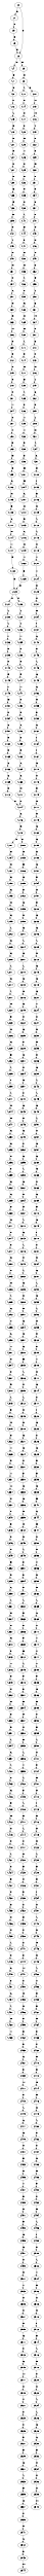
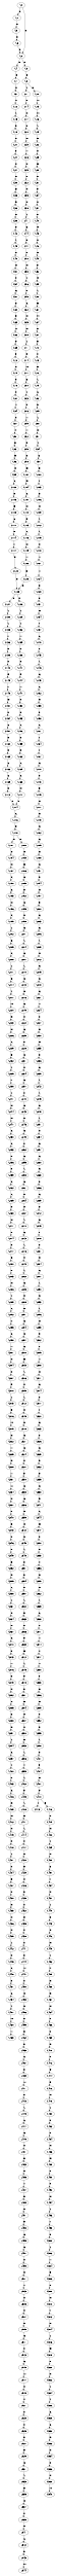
  strict digraph {
    S0
    S1
    S2
    S3
    S4
    S5
    S6
    S7
    S8
    S9
    S10
    S11
    S12
    S13
    S14
    S15
    S16
    S17
    S18
    S19
    S20
    S21
    S22
    S23
    S24
    S25
    S26
    S27
    S28
    S29
    S30
    S31
    S32
    S33
    S34
    S35
    S36
    S37
    S38
    S39
    S40
    S41
    S42
    S43
    S44
    S45
    S46
    S47
    S48
    S49
    S50
    S51
    S52
    S53
    S54
    S55
    S56
    S57
    S58
    S59
    S60
    S61
    S62
    S63
    S64
    S65
    S66
    S67
    S68
    S69
    S70
    S71
    S72
    S73
    S74
    S75
    S76
    S77
    S78
    S79
    S80
    S81
    S82
    S83
    S84
    S85
    S86
    S87
    S88
    S89
    S90
    S91
    S92
    S93
    S94
    S95
    S96
    S97
    S98
    S99
    S100
    S101
    S102
    S103
    S104
    S105
    S106
    S107
    S108
    S109
    S110
    S111
    S112
    S113
    S114
    S115
    S116
    S117
    S118
    S119
    S120
    S121
    S122
    S123
    S124
    S125
    S126
    S127
    S128
    S129
    S130
    S131
    S132
    S133
    S134
    S135
    S136
    S137
    S138
    S139
    S140
    S141
    S142
    S143
    S144
    S145
    S146
    S147
    S148
    S149
    S150
    S151
    S152
    S153
    S154
    S155
    S156
    S157
    S158
    S159
    S160
    S161
    S162
    S163
    S164
    S165
    S166
    S167
    S168
    S169
    S170
    S171
    S172
    S173
    S174
    S175
    S176
    S177
    S178
    S179
    S180
    S181
    S182
    S183
    S184
    S185
    S186
    S187
    S188
    S189
    S190
    S191
    S192
    S193
    S194
    S195
    S196
    S197
    S198
    S199
    S200
    S201
    S202
    S203
    S204
    S205
    S206
    S207
    S208
    S209
    S210
    S211
    S212
    S213
    S214
    S215
    S216
    S217
    S218
    S219
    S220
    S221
    S222
    S223
    S224
    S225
    S226
    S227
    S228
    S229
    S230
    S231
    S232
    S233
    S234
    S235
    S236
    S237
    S238
    S239
    S240
    S241
    S242
    S243
    S244
    S245
    S246
    S247
    S248
    S249
    S250
    S251
    S252
    S253
    S254
    S255
    S256
    S257
    S258
    S259
    S260
    S261
    S262
    S263
    S264
    S265
    S266
    S267
    S268
    S269
    S270
    S271
    S272
    S273
    S274
    S275
    S276
    S277
    S278
    S279
    S280
    S281
    S282
    S283
    S284
    S285
    S286
    S287
    S288
    S289
    S290
    S291
    S292
    S293
    S294
    S295
    S296
    S297
    S298
    S299
    S300
    S301
    S302
    S303
    S304
    S305
    S306
    S307
    S308
    S309
    S310
    S311
    S312
    S313
    S314
    S315
    S316
    S317
    S318
    S319
    S320
    S321
    S322
    S323
    S324
    S325
    S326
    S327
    S328
    S329
    S330
    S331
    S332
    S333
    S334
    S335
    S336
    S337
    S338
    S339
    S340
    S341
    S342
    S343
    S344
    S345
    S346
    S347
    S348
    S349
    S350
    S351
    S352
    S353
    S354
    S355
    S356
    S357
    S358
    S359
    S360
    S361
    S362
    S363
    S364
    S365
    S366
    S367
    S368
    S369
    S370
    S371
    S372
    S373
    S374
    S375
    S376
    S377
    S378
    S379
    S380
    S381
    S382
    S383
    S384
    S385
    S386
    S387
    S388
    S389
    S390
    S391
    S392
    S393
    S394
    S395
    S396
    S397
    S398
    S399
    S400
    S401
    S402
    S403
    S404
    S405
    S406
    S407
    S408
    S409
    S410
    S411
    S412
    S413
    S414
    S415
    S416
    S417
    S418
    S419
    S420
    S421
    S422
    S423
    S424
    S425
    S426
    S427
    S428
    S429
    S430
    S431
    S432
    S433
    S434
    S435
    S436
    S437
    S438
    S439
    S440
    S441
    S442
    S443
    S444
    S445
    S446
    S447
    S448
    S449
    S450
    S451
    S452
    S453
    S454
    S455
    S456
    S457
    S458
    S459
    S460
    S461
    S462
    S463
    S464
    S465
    S466
    S467
    S468
    S469
    S470
    S471
    S472
    S473
    S474
    S475
    S476
    S477
    S478
    S479
    S480
    S481
    S482
    S483
    S484
    S485
    S486
    S487
    S488
    S489
    S490
    S491
    S492
    S493
    S494
    S495
    S496
    S497
    S498
    S499
    S500
    S501
    S502
    S503
    S504
    S505
    S506
    S507
    S508
    S509
    S510
    S511
    S512
    S513
    S514
    S515
    S516
    S517
    S518
    S519
    S520
    S521
    S522
    S523
    S524
    S525
    S526
    S527
    S528
    S529
    S530
    S531
    S532
    S533
    S534
    S535
    S536
    S537
    S538
    S539
    S540
    S541
    S542
    S543
    S544
    S0 -> S1 [label=P]
    S0 -> S2 [label=P]
    S1 -> S3 [label=P]
    S2 -> S4 [label=R]
    S2 -> S5 [label=K]
    S3 -> S6 [label=P]
    S4 -> S7 [label=Q]
    S5 -> S8 [label=Q]
    S6 -> S2 [label=P]
    S7 -> S9 [label=T]
    S8 -> S10 [label=D]
    S8 -> S11 [label=S]
    S9 -> S12 [label=Y]
    S10 -> S13 [label=W]
    S11 -> S14 [label=F]
    S12 -> S15 [label=S]
    S13 -> S16 [label=M]
    S14 -> S17 [label=A]
    S15 -> S18 [label=F]
    S16 -> S19 [label=S]
    S17 -> S20 [label=L]
    S18 -> S21 [label=R]
    S19 -> S22 [label=E]
    S20 -> S23 [label=K]
    S21 -> S24 [label=P]
    S22 -> S25 [label=T]
    S23 -> S26 [label=V]
    S24 -> S27 [label=A]
    S25 -> S28 [label=H]
    S26 -> S29 [label=A]
    S27 -> S30 [label=E]
    S28 -> S31 [label=T]
    S29 -> S32 [label=E]
    S30 -> S33 [label=E]
    S31 -> S34 [label=P]
    S32 -> S35 [label=A]
    S33 -> S36 [label=E]
    S34 -> S37 [label=T]
    S35 -> S38 [label=A]
    S36 -> S39 [label=E]
    S37 -> S40 [label=P]
    S38 -> S41 [label=S]
    S39 -> S42 [label=D]
    S40 -> S43 [label=Q]
    S41 -> S44 [label=E]
    S42 -> S45 [label=S]
    S43 -> S46 [label=A]
    S44 -> S47 [label=P]
    S45 -> S48 [label=A]
    S46 -> S49 [label=Q]
    S47 -> S50 [label=E]
    S48 -> S51 [label=K]
    S49 -> S52 [label=P]
    S50 -> S53 [label=K]
    S51 -> S54 [label=L]
    S52 -> S55 [label=Q]
    S53 -> S56 [label=S]
    S54 -> S57 [label=G]
    S55 -> S58 [label=S]
    S56 -> S59 [label=L]
    S57 -> S60 [label=R]
    S58 -> S61 [label=E]
    S59 -> S62 [label=G]
    S60 -> S63 [label=R]
    S61 -> S64 [label=M]
    S62 -> S65 [label=K]
    S63 -> S66 [label=W]
    S64 -> S67 [label=T]
    S65 -> S68 [label=K]
    S66 -> S69 [label=D]
    S67 -> S70 [label=F]
    S68 -> S71 [label=S]
    S69 -> S72 [label=P]
    S70 -> S73 [label=L]
    S71 -> S74 [label=D]
    S72 -> S75 [label=D]
    S73 -> S76 [label=N]
    S74 -> S77 [label=M]
    S75 -> S78 [label=T]
    S76 -> S79 [label=S]
    S77 -> S80 [label=E]
    S78 -> S81 [label=L]
    S79 -> S82 [label=C]
    S80 -> S83 [label=S]
    S81 -> S84 [label=V]
    S82 -> S85 [label=D]
    S83 -> S86 [label=L]
    S84 -> S87 [label=L]
    S85 -> S88 [label=S]
    S86 -> S89 [label=V]
    S87 -> S90 [label=Y]
    S88 -> S91 [label=N]
    S89 -> S92 [label=V]
    S90 -> S93 [label=F]
    S91 -> S94 [label=S]
    S92 -> S95 [label=F]
    S93 -> S96 [label=H]
    S94 -> S97 [label=C]
    S95 -> S98 [label=F]
    S96 -> S99 [label=Q]
    S97 -> S100 [label=R]
    S98 -> S101 [label=H]
    S99 -> S102 [label=C]
    S100 -> S103 [label=I]
    S101 -> S104 [label=H]
    S102 -> S105 [label=K]
    S103 -> S106 [label=F]
    S104 -> S107 [label=C]
    S105 -> S108 [label=E]
    S106 -> S109 [label=K]
    S107 -> S110 [label=K]
    S108 -> S111 [label=C]
    S109 -> S112 [label=S]
    S110 -> S113 [label=E]
    S111 -> S114 [label=K]
    S112 -> S115 [label=S]
    S113 -> S116 [label=C]
    S114 -> S117 [label=V]
    S115 -> S118 [label=A]
    S116 -> S119 [label=K]
    S117 -> S120 [label=F]
    S118 -> S121 [label=V]
    S119 -> S122 [label=V]
    S120 -> S123 [label=R]
    S121 -> S124 [label=V]
    S122 -> S125 [label=F]
    S123 -> S126 [label=A]
    S123 -> S127 [label=T]
    S124 -> S128 [label=D]
    S125 -> S123 [label=R]
    S126 -> S129 [label=S]
    S127 -> S130 [label=S]
    S128 -> S131 [label=T]
    S129 -> S132 [label=S]
    S130 -> S133 [label=S]
    S131 -> S134 [label=K]
    S132 -> S135 [label=V]
    S133 -> S136 [label=V]
    S134 -> S137 [label=I]
    S135 -> S138 [label=F]
    S136 -> S139 [label=F]
    S137 -> S140 [label=C]
    S138 -> S141 [label=T]
    S139 -> S142 [label=T]
    S140 -> S143 [label=P]
    S141 -> S144 [label=E]
    S142 -> S145 [label=E]
    S143 -> S146 [label=S]
    S144 -> S147 [label=V]
    S145 -> S148 [label=V]
    S146 -> S149 [label=G]
    S147 -> S150 [label=L]
    S148 -> S151 [label=H]
    S149 -> S152 [label=C]
    S150 -> S153 [label=T]
    S151 -> S154 [label=T]
    S152 -> S155 [label=N]
    S153 -> S156 [label=C]
    S154 -> S157 [label=C]
    S155 -> S158 [label=P]
    S156 -> S159 [label=P]
    S157 -> S160 [label=P]
    S158 -> S161 [label=C]
    S159 -> S162 [label=D]
    S160 -> S163 [label=D]
    S161 -> S164 [label=I]
    S162 -> S165 [label=G]
    S163 -> S166 [label=G]
    S164 -> S167 [label=I]
    S165 -> S168 [label=C]
    S166 -> S169 [label=C]
    S167 -> S170 [label=G]
    S168 -> S171 [label=K]
    S169 -> S172 [label=K]
    S170 -> S173 [label=T]
    S171 -> S174 [label=P]
    S172 -> S174 [label=P]
    S173 -> S175 [label=F]
    S174 -> S176 [label=C]
    S175 -> S177 [label=Q]
    S176 -> S178 [label=R]
    S177 -> S179 [label=N]
    S178 -> S180 [label=P]
    S178 -> S181 [label=L]
    S179 -> S182 [label=G]
    S180 -> S183 [label=Q]
    S181 -> S184 [label=Q]
    S182 -> S185 [label=G]
    S183 -> S186 [label=E]
    S184 -> S187 [label=N]
    S185 -> S188 [label=N]
    S186 -> S189 [label=G]
    S187 -> S190 [label=G]
    S188 -> S191 [label=G]
    S189 -> S192 [label=D]
    S190 -> S193 [label=G]
    S191 -> S194 [label=R]
    S192 -> S195 [label=G]
    S193 -> S196 [label=K]
    S194 -> S197 [label=K]
    S195 -> S198 [label=K]
    S196 -> S199 [label=G]
    S197 -> S200 [label=R]
    S198 -> S201 [label=G]
    S199 -> S202 [label=S]
    S200 -> S203 [label=G]
    S201 -> S204 [label=S]
    S202 -> S205 [label=G]
    S203 -> S206 [label=G]
    S204 -> S207 [label=G]
    S205 -> S208 [label=G]
    S206 -> S209 [label=S]
    S207 -> S210 [label=S]
    S208 -> S211 [label=S]
    S209 -> S212 [label=K]
    S210 -> S213 [label=G]
    S211 -> S214 [label=G]
    S212 -> S215 [label=G]
    S213 -> S216 [label=Q]
    S214 -> S217 [label=S]
    S215 -> S218 [label=G]
    S216 -> S219 [label=G]
    S217 -> S220 [label=M]
    S218 -> S221 [label=G]
    S219 -> S222 [label=A]
    S220 -> S223 [label=R]
    S221 -> S224 [label=V]
    S222 -> S225 [label=G]
    S223 -> S226 [label=K]
    S224 -> S227 [label=T]
    S225 -> S228 [label=L]
    S226 -> S229 [label=G]
    S227 -> S230 [label=N]
    S228 -> S231 [label=G]
    S229 -> S232 [label=E]
    S230 -> S233 [label=K]
    S231 -> S234 [label=A]
    S232 -> S235 [label=S]
    S233 -> S236 [label=D]
    S234 -> S237 [label=G]
    S235 -> S238 [label=I]
    S236 -> S239 [label=G]
    S237 -> S240 [label=L]
    S238 -> S241 [label=S]
    S239 -> S242 [label=S]
    S240 -> S243 [label=G]
    S241 -> S244 [label=K]
    S242 -> S245 [label=S]
    S243 -> S246 [label=A]
    S244 -> S247 [label=K]
    S245 -> S248 [label=G]
    S246 -> S249 [label=G]
    S247 -> S250 [label=G]
    S248 -> S251 [label=S]
    S249 -> S252 [label=L]
    S250 -> S253 [label=G]
    S251 -> S254 [label=A]
    S252 -> S255 [label=G]
    S253 -> S256 [label=D]
    S254 -> S257 [label=G]
    S255 -> S258 [label=S]
    S256 -> S259 [label=P]
    S257 -> S260 [label=G]
    S258 -> S261 [label=G]
    S259 -> S262 [label=G]
    S260 -> S263 [label=G]
    S261 -> S264 [label=A]
    S262 -> S265 [label=G]
    S263 -> S266 [label=T]
    S264 -> S267 [label=K]
    S265 -> S268 [label=D]
    S266 -> S269 [label=G]
    S267 -> S270 [label=S]
    S268 -> S271 [label=K]
    S269 -> S272 [label=R]
    S270 -> S273 [label=G]
    S271 -> S274 [label=T]
    S272 -> S275 [label=G]
    S273 -> S276 [label=S]
    S274 -> S277 [label=T]
    S275 -> S278 [label=I]
    S276 -> S279 [label=A]
    S277 -> S280 [label=G]
    S278 -> S281 [label=L]
    S279 -> S282 [label=S]
    S280 -> S283 [label=D]
    S281 -> S284 [label=N]
    S282 -> S285 [label=G]
    S283 -> S286 [label=K]
    S284 -> S287 [label=G]
    S285 -> S288 [label=K]
    S286 -> S289 [label=S]
    S287 -> S290 [label=S]
    S288 -> S291 [label=K]
    S289 -> S292 [label=G]
    S290 -> S293 [label=G]
    S291 -> S294 [label=G]
    S292 -> S295 [label=Y]
    S293 -> S296 [label=S]
    S294 -> S297 [label=G]
    S295 -> S298 [label=C]
    S296 -> S299 [label=K]
    S297 -> S300 [label=G]
    S298 -> S301 [label=V]
    S299 -> S302 [label=D]
    S300 -> S303 [label=E]
    S301 -> S304 [label=A]
    S302 -> S305 [label=P]
    S303 -> S306 [label=S]
    S304 -> S307 [label=T]
    S305 -> S308 [label=V]
    S306 -> S309 [label=A]
    S307 -> S310 [label=E]
    S308 -> S311 [label=K]
    S309 -> S312 [label=S]
    S310 -> S313 [label=S]
    S311 -> S314 [label=G]
    S312 -> S315 [label=K]
    S313 -> S316 [label=F]
    S314 -> S317 [label=L]
    S315 -> S318 [label=K]
    S316 -> S319 [label=M]
    S317 -> S320 [label=I]
    S318 -> S321 [label=G]
    S319 -> S322 [label=R]
    S320 -> S323 [label=G]
    S321 -> S324 [label=G]
    S322 -> S325 [label=V]
    S323 -> S326 [label=L]
    S324 -> S327 [label=T]
    S325 -> S328 [label=R]
    S326 -> S329 [label=G]
    S327 -> S330 [label=P]
    S328 -> S331 [label=V]
    S329 -> S332 [label=R]
    S330 -> S333 [label=G]
    S331 -> S334 [label=W]
    S332 -> S335 [label=R]
    S333 -> S336 [label=G]
    S334 -> S337 [label=A]
    S335 -> S338 [label=G]
    S336 -> S339 [label=Q]
    S337 -> S340 [label=P]
    S338 -> S341 [label=E]
    S339 -> S342 [label=Q]
    S340 -> S343 [label=F]
    S341 -> S344 [label=C]
    S342 -> S345 [label=K]
    S343 -> S346 [label=L]
    S344 -> S347 [label=H]
    S345 -> S348 [label=S]
    S346 -> S349 [label=T]
    S347 -> S350 [label=T]
    S348 -> S351 [label=P]
    S349 -> S352 [label=E]
    S350 -> S353 [label=A]
    S351 -> S354 [label=P]
    S352 -> S355 [label=R]
    S353 -> S356 [label=Y]
    S354 -> S357 [label=P]
    S355 -> S358 [label=C]
    S356 -> S359 [label=N]
    S357 -> S360 [label=S]
    S358 -> S361 [label=S]
    S359 -> S362 [label=N]
    S360 -> S363 [label=R]
    S361 -> S364 [label=Q]
    S362 -> S365 [label=S]
    S363 -> S366 [label=P]
    S364 -> S367 [label=R]
    S365 -> S368 [label=C]
    S366 -> S369 [label=P]
    S367 -> S370 [label=G]
    S368 -> S371 [label=Y]
    S369 -> S372 [label=H]
    S370 -> S373 [label=P]
    S371 -> S374 [label=V]
    S372 -> S375 [label=S]
    S373 -> S376 [label=V]
    S374 -> S377 [label=Y]
    S375 -> S378 [label=P]
    S376 -> S379 [label=F]
    S377 -> S380 [label=V]
    S378 -> S381 [label=P]
    S379 -> S382 [label=A]
    S380 -> S383 [label=P]
    S381 -> S384 [label=E]
    S382 -> S385 [label=Q]
    S383 -> S386 [label=Q]
    S384 -> S387 [label=K]
    S385 -> S388 [label=F]
    S386 -> S389 [label=N]
    S387 -> S390 [label=A]
    S388 -> S391 [label=R]
    S389 -> S392 [label=L]
    S390 -> S393 [label=R]
    S391 -> S394 [label=S]
    S392 -> S395 [label=F]
    S393 -> S396 [label=S]
    S394 -> S397 [label=C]
    S395 -> S398 [label=S]
    S396 -> S399 [label=V]
    S397 -> S400 [label=S]
    S398 -> S401 [label=T]
    S399 -> S402 [label=S]
    S400 -> S403 [label=L]
    S401 -> S404 [label=P]
    S402 -> S405 [label=P]
    S403 -> S406 [label=G]
    S404 -> S407 [label=N]
    S405 -> S408 [label=S]
    S406 -> S409 [label=R]
    S407 -> S410 [label=D]
    S408 -> S411 [label=F]
    S409 -> S412 [label=H]
    S410 -> S413 [label=I]
    S411 -> S414 [label=S]
    S412 -> S415 [label=A]
-   S413 -> S416 [label=F]
+   S410 -> S416 [label=F]
    S414 -> S417 [label=L]
    S415 -> S418 [label=T]
    S416 -> S419 [label=D]
    S417 -> S420 [label=A]
    S418 -> S421 [label=S]
    S419 -> S422 [label=N]
    S420 -> S423 [label=R]
    S421 -> S424 [label=L]
    S422 -> S425 [label=S]
    S423 -> S426 [label=T]
    S424 -> S427 [label=F]
    S425 -> S428 [label=R]
    S426 -> S429 [label=P]
    S427 -> S430 [label=L]
    S428 -> S431 [label=F]
    S429 -> S432 [label=L]
    S430 -> S433 [label=R]
    S431 -> S434 [label=I]
    S432 -> S435 [label=R]
    S433 -> S436 [label=A]
    S434 -> S437 [label=A]
    S435 -> S438 [label=L]
    S436 -> S439 [label=A]
    S437 -> S440 [label=S]
    S438 -> S441 [label=L]
    S439 -> S442 [label=S]
    S440 -> S443 [label=D]
    S441 -> S444 [label=P]
    S442 -> S445 [label=T]
    S443 -> S446 [label=Q]
    S444 -> S447 [label=W]
    S445 -> S448 [label=C]
    S446 -> S449 [label=N]
    S447 -> S450 [label=L]
    S448 -> S451 [label=P]
    S449 -> S452 [label=S]
    S450 -> S453 [label=Q]
    S451 -> S454 [label=C]
    S452 -> S455 [label=Y]
    S453 -> S456 [label=K]
    S454 -> S457 [label=S]
    S455 -> S458 [label=R]
    S456 -> S459 [label=P]
    S457 -> S460 [label=M]
    S458 -> S461 [label=R]
    S459 -> S462 [label=F]
    S460 -> S463 [label=V]
    S461 -> S464 [label=K]
    S462 -> S465 [label=P]
    S464 -> S466 [label=P]
    S465 -> S467 [label=C]
    S466 -> S468 [label=L]
    S467 -> S469 [label=P]
    S468 -> S470 [label=R]
    S469 -> S471 [label=W]
    S470 -> S472 [label=F]
    S471 -> S473 [label=L]
    S472 -> S474 [label=Q]
    S473 -> S475 [label=S]
    S474 -> S476 [label=E]
    S475 -> S477 [label=C]
    S476 -> S478 [label=K]
    S477 -> S479 [label=G]
    S478 -> S480 [label=S]
    S479 -> S481 [label=A]
    S480 -> S482 [label=L]
    S481 -> S483 [label=F]
    S482 -> S484 [label=L]
    S483 -> S485 [label=A]
    S484 -> S486 [label=K]
    S485 -> S487 [label=V]
    S486 -> S488 [label=H]
    S487 -> S489 [label=R]
    S488 -> S490 [label=P]
    S489 -> S491 [label=A]
    S490 -> S492 [label=L]
    S491 -> S493 [label=R]
    S492 -> S494 [label=N]
    S493 -> S495 [label=G]
    S494 -> S496 [label=S]
    S495 -> S497 [label=G]
    S496 -> S498 [label=I]
    S497 -> S499 [label=T]
    S498 -> S500 [label=P]
    S499 -> S501 [label=N]
    S500 -> S502 [label=S]
    S501 -> S503 [label=V]
    S502 -> S504 [label=V]
    S503 -> S505 [label=A]
    S504 -> S506 [label=F]
    S505 -> S507 [label=T]
    S506 -> S508 [label=T]
    S507 -> S509 [label=A]
    S508 -> S510 [label=K]
    S509 -> S511 [label=G]
    S510 -> S512 [label=I]
    S511 -> S513 [label=L]
    S512 -> S514 [label=R]
    S513 -> S515 [label=G]
    S514 -> S516 [label=S]
    S515 -> S517 [label=W]
    S516 -> S518 [label=H]
    S517 -> S519 [label=A]
    S518 -> S520 [label=L]
    S519 -> S521 [label=Y]
    S520 -> S522 [label=A]
    S521 -> S523 [label=L]
    S522 -> S524 [label=S]
    S523 -> S525 [label=L]
    S524 -> S526 [label=S]
    S525 -> S527 [label=P]
    S526 -> S528 [label=G]
    S527 -> S529 [label=R]
    S528 -> S530 [label=C]
    S529 -> S531 [label=G]
    S530 -> S532 [label=R]
    S531 -> S533 [label=S]
    S532 -> S534 [label=A]
    S533 -> S535 [label=R]
    S534 -> S536 [label=T]
    S535 -> S537 [label=Q]
    S536 -> S538 [label=A]
    S537 -> S539 [label=L]
    S538 -> S540 [label=M]
    S539 -> S541 [label=A]
    S541 -> S542 [label=C]
    S542 -> S543 [label=P]
    S543 -> S544 [label=M]
  }
